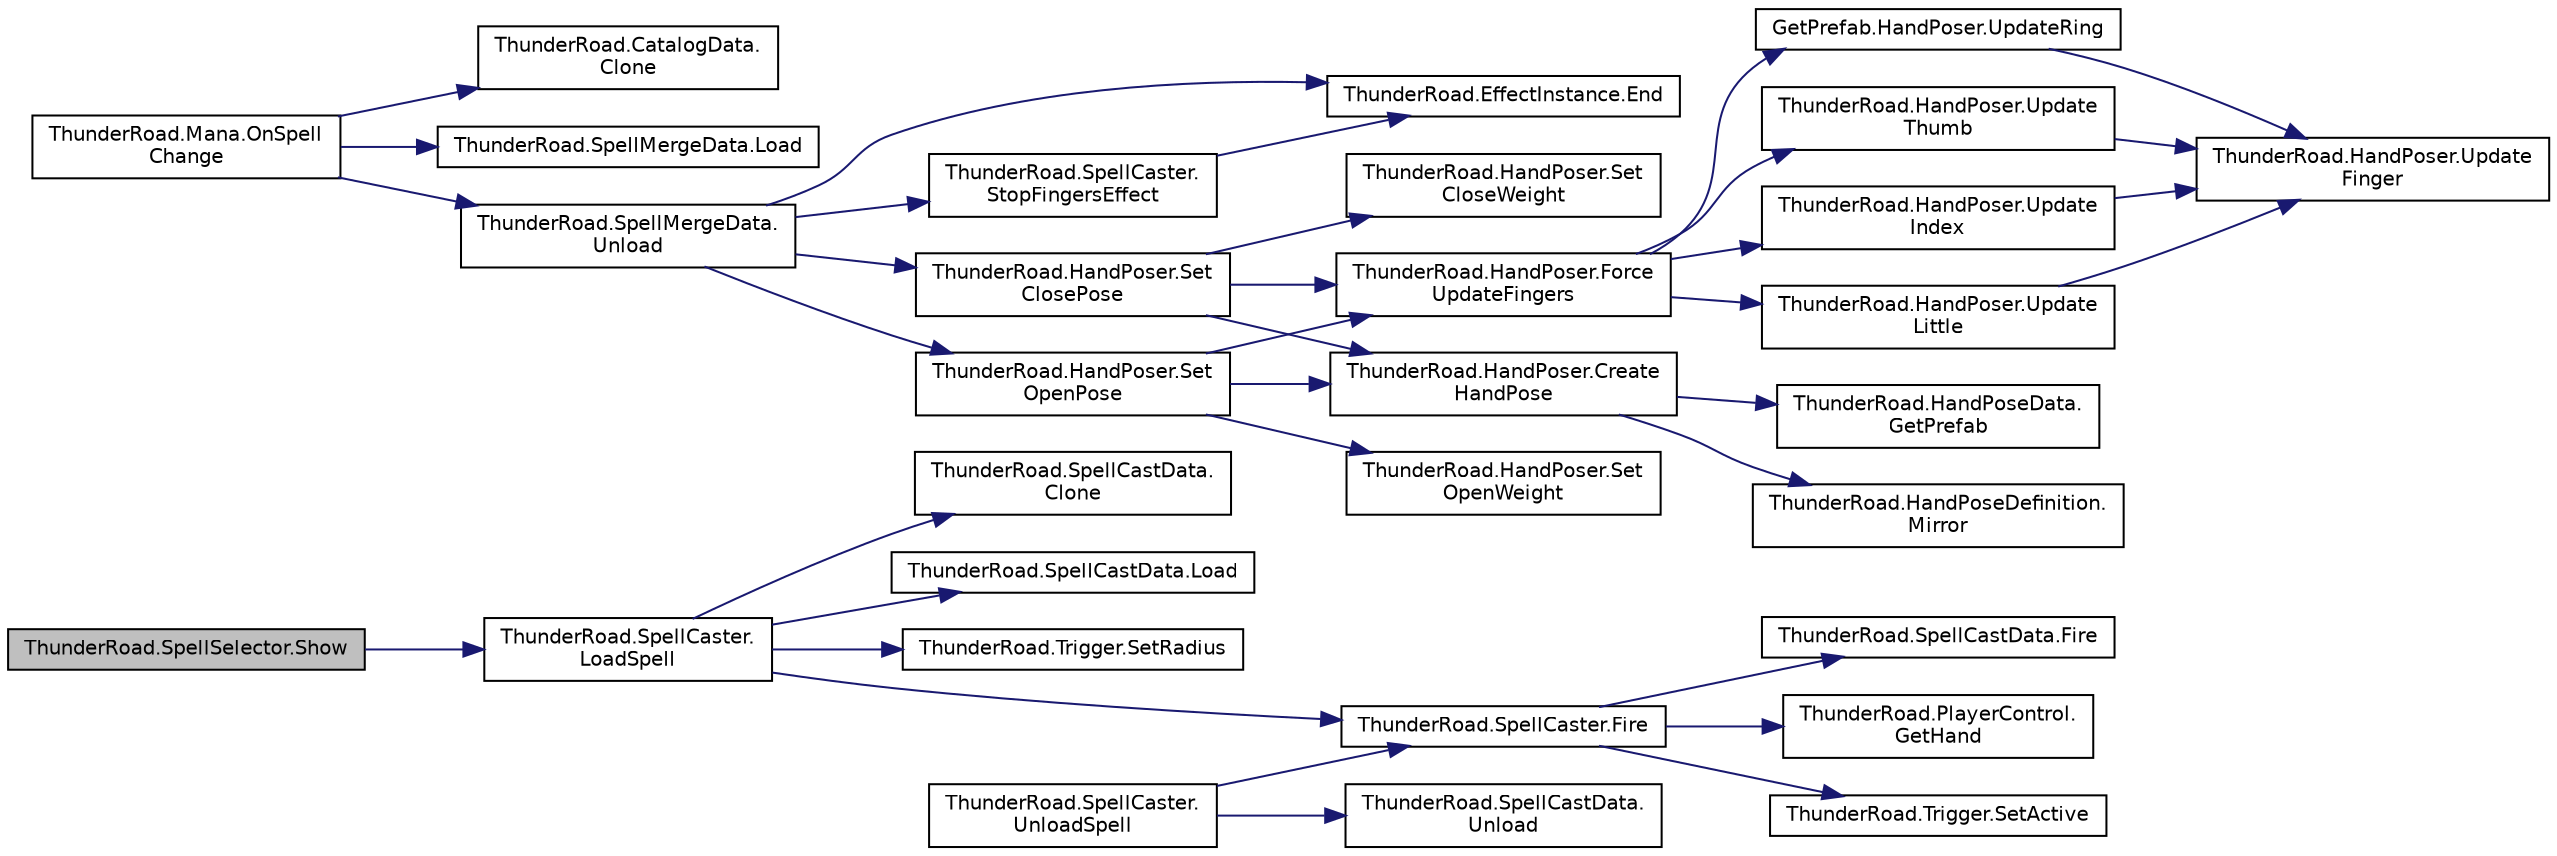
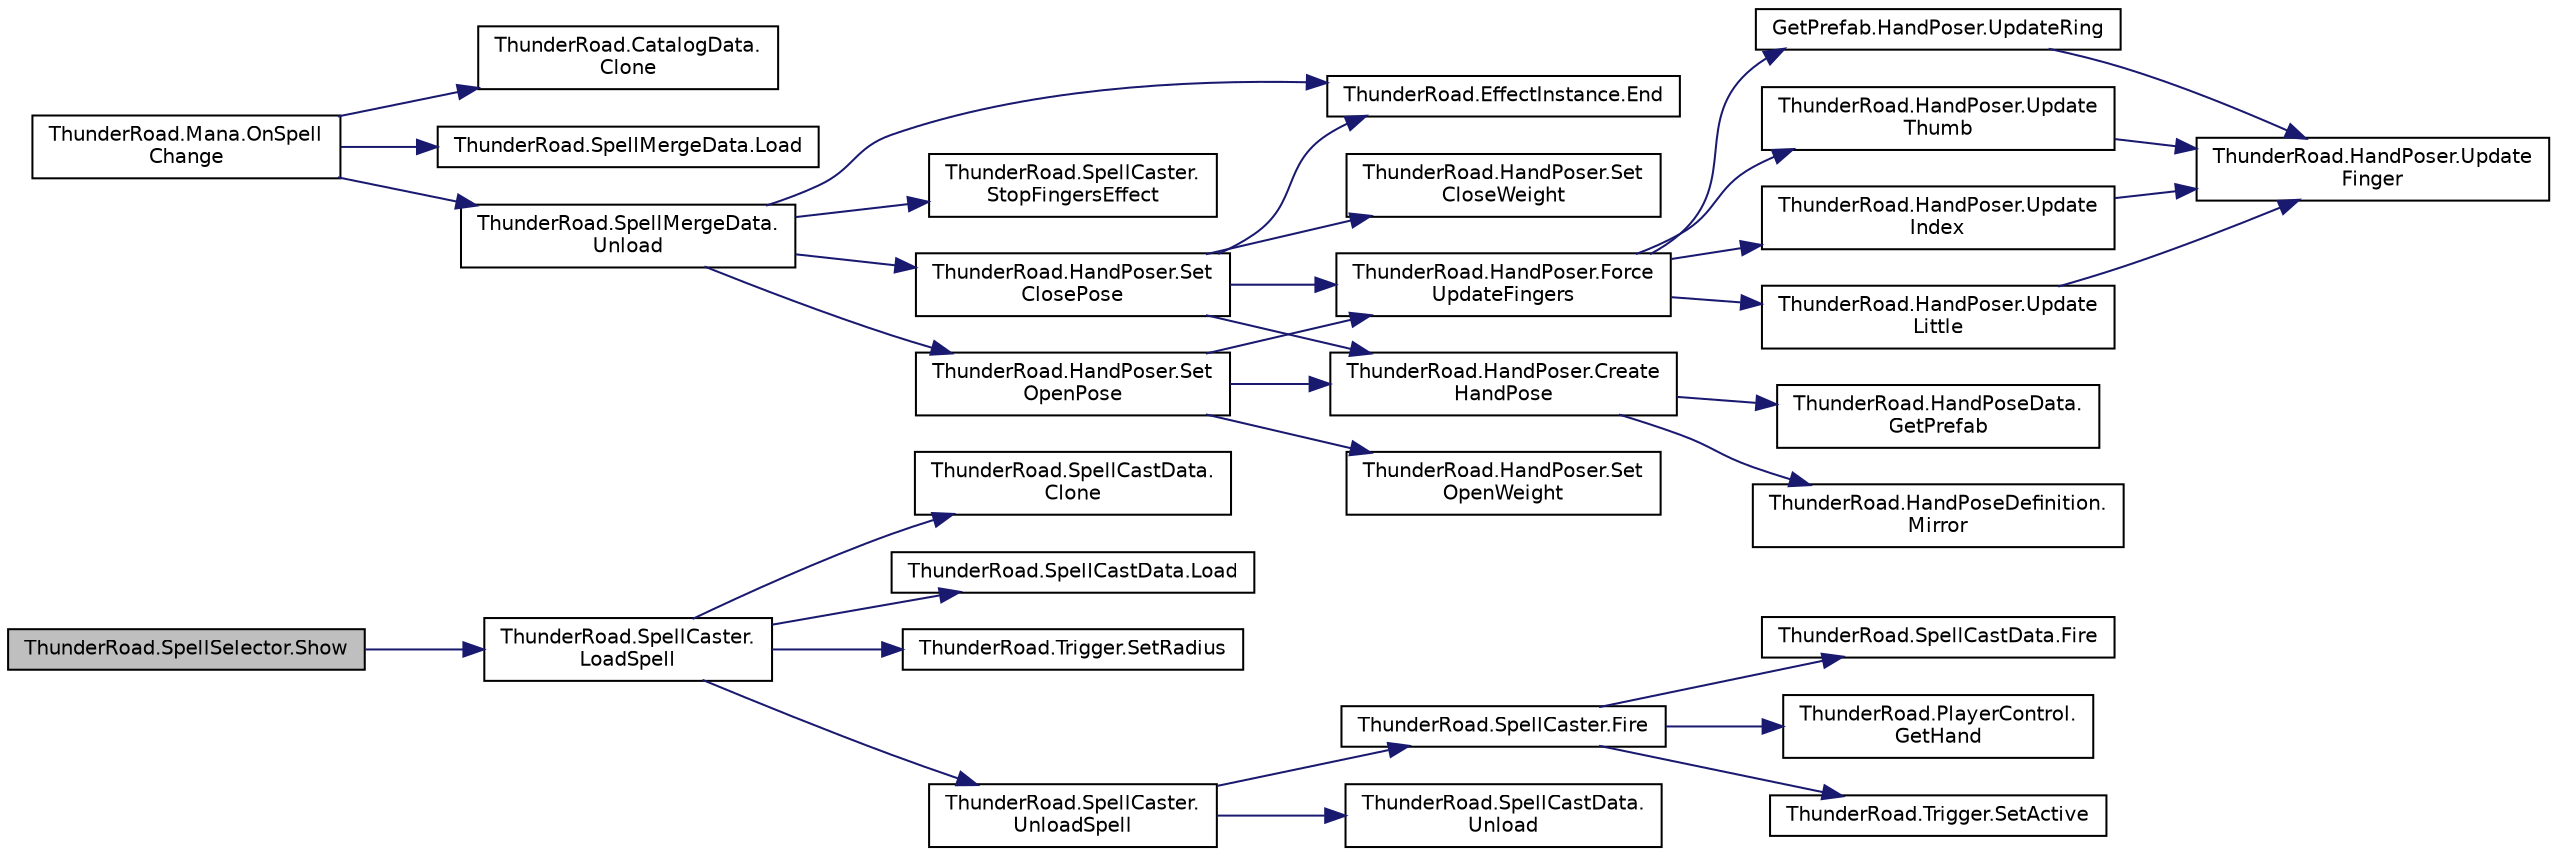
  digraph {
    rankdir=LR
    node [color=black fillcolor=white fontname=Helvetica fontsize=10 shape=record style=filled]
    edge [color=midnightblue fontname=Helvetica fontsize=10 labelfontname=Helvetica labelfontsize=10 style=solid]
    n1 [fillcolor=grey75 fontcolor=black height=0.2 label="ThunderRoad.SpellSelector.Show" width=0.4]
    n2 [height=0.2 label="ThunderRoad.SpellCaster.\lLoadSpell" width=0.4]
    n3 [height=0.2 label="ThunderRoad.SpellCastData.\lClone" width=0.4]
    n4 [height=0.2 label="ThunderRoad.SpellCastData.Load" width=0.4]
    n5 [height=0.2 label="ThunderRoad.Trigger.SetRadius" width=0.4]
    n6 [height=0.2 label="ThunderRoad.SpellCaster.\lUnloadSpell" width=0.4]
    n7 [height=0.2 label="ThunderRoad.Mana.OnSpell\lChange" width=0.4]
    n8 [height=0.2 label="ThunderRoad.CatalogData.\lClone" width=0.4]
    n9 [height=0.2 label="ThunderRoad.SpellMergeData.Load" width=0.4]
    n10 [height=0.2 label="ThunderRoad.SpellMergeData.\lUnload" width=0.4]
    n11 [height=0.2 label="ThunderRoad.SpellCaster.Fire" width=0.4]
    n12 [height=0.2 label="ThunderRoad.SpellCastData.\lUnload" width=0.4]
    n13 [height=0.2 label="ThunderRoad.EffectInstance.End" width=0.4]
    n14 [height=0.2 label="ThunderRoad.HandPoser.Set\lClosePose" width=0.4]
    n15 [height=0.2 label="ThunderRoad.HandPoser.Set\lOpenPose" width=0.4]
    n16 [height=0.2 label="ThunderRoad.SpellCaster.\lStopFingersEffect" width=0.4]
    n17 [height=0.2 label="ThunderRoad.HandPoser.Create\lHandPose" width=0.4]
    n18 [height=0.2 label="ThunderRoad.HandPoser.Force\lUpdateFingers" width=0.4]
    n19 [height=0.2 label="ThunderRoad.HandPoser.Set\lCloseWeight" width=0.4]
    n20 [height=0.2 label="ThunderRoad.HandPoser.Set\lOpenWeight" width=0.4]
    n21 [height=0.2 label="ThunderRoad.HandPoseData.\lGetPrefab" width=0.4]
    n22 [height=0.2 label="ThunderRoad.HandPoseDefinition.\lMirror" width=0.4]
    n23 [height=0.2 label="ThunderRoad.HandPoser.Update\lIndex" width=0.4]
    n24 [height=0.2 label="ThunderRoad.HandPoser.Update\lLittle" width=0.4]
    n25 [height=0.2 label="GetPrefab.HandPoser.UpdateRing" width=0.4]
    n26 [height=0.2 label="ThunderRoad.HandPoser.Update\lThumb" width=0.4]
    n27 [height=0.2 label="ThunderRoad.HandPoser.Update\lFinger" width=0.4]
    n28 [height=0.2 label="ThunderRoad.SpellCastData.Fire" width=0.4]
    n29 [height=0.2 label="ThunderRoad.PlayerControl.\lGetHand" width=0.4]
    n30 [height=0.2 label="ThunderRoad.Trigger.SetActive" width=0.4]
    n1 -> n2
    n2 -> n3
    n2 -> n4
    n2 -> n5
-   n2 -> n11
+   n2 -> n6
    n6 -> n11
    n6 -> n12
    n7 -> n8
    n7 -> n9
    n7 -> n10
    n10 -> n13
    n10 -> n14
    n10 -> n15
    n10 -> n16
    n11 -> n28
    n11 -> n29
    n11 -> n30
    n14 -> n17
    n14 -> n18
    n14 -> n19
    n15 -> n17
    n15 -> n18
    n15 -> n20
-   n16 -> n13
+   n14 -> n13
    n17 -> n21
    n17 -> n22
    n18 -> n23
    n18 -> n24
    n18 -> n25
    n18 -> n26
    n23 -> n27
    n24 -> n27
    n25 -> n27
    n26 -> n27
  }
